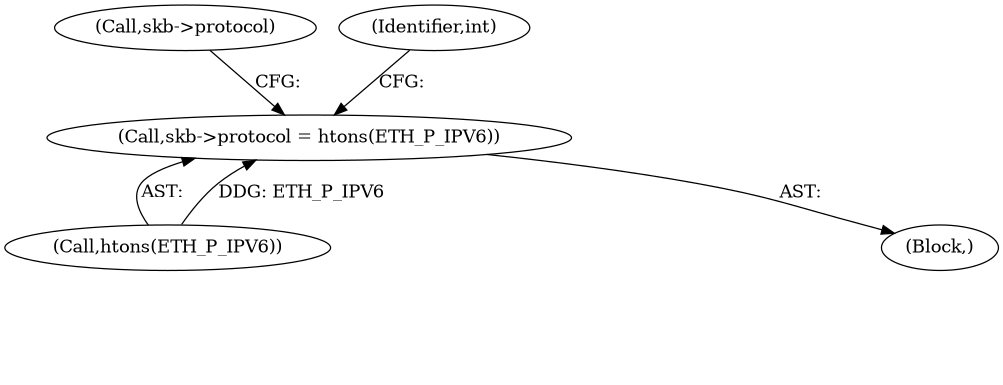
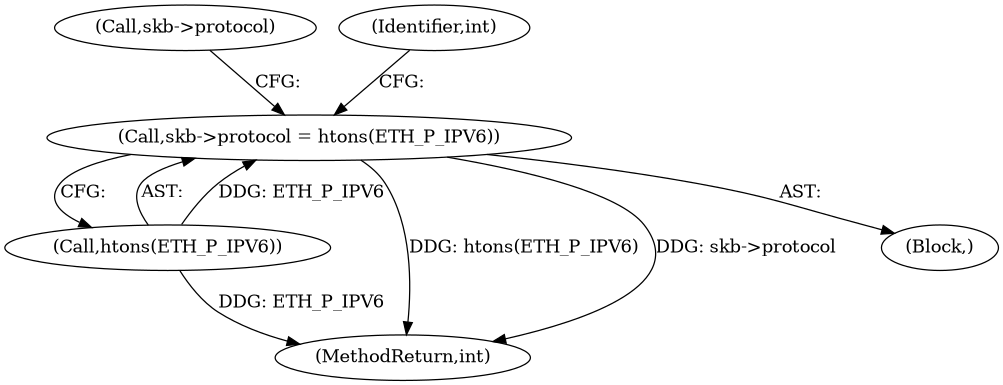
  digraph {
    n1 [label="(Call,skb->protocol = htons(ETH_P_IPV6))"]
    n2 [label="(Call,htons(ETH_P_IPV6))"]
+   n3 [label="(MethodReturn,int)"]
    n4 [label="(Block,)"]
    n5 [label="(Call,skb->protocol)"]
    n6 [label="(Identifier,int)"]
+   n1 -> n2 [label="CFG: "]
+   n1 -> n3 [label="DDG: htons(ETH_P_IPV6)"]
+   n1 -> n3 [label="DDG: skb->protocol"]
    n1 -> n4 [label="AST: "]
    n2 -> n1 [label="AST: "]
    n2 -> n1 [label="DDG: ETH_P_IPV6"]
+   n2 -> n3 [label="DDG: ETH_P_IPV6"]
    n5 -> n1 [label="CFG: "]
    n6 -> n1 [label="CFG: "]
  }
